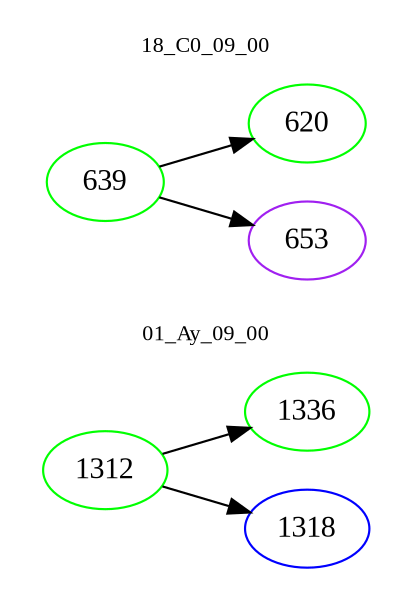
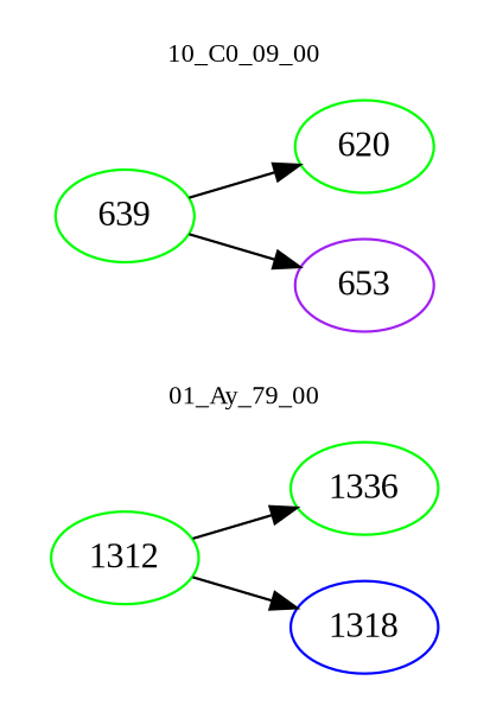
  digraph {
    fontname="Liberation Serif"
    rankdir=LR
    node [color=green fontname="Liberation Serif"]
    edge [color=black fontname="Liberation Serif"]
    n1 [label=1312]
    n2 [color=blue label=1318]
    n3 [label=1336]
    n4 [label=639]
    n5 [color=purple label=653]
    n6 [label=620]
    subgraph cluster_1 {
      color=white
      fontsize=10
-     label="01_Ay_09_00"
+     label="01_Ay_79_00"
      n1
      n2
      n3
    }
    subgraph cluster_2 {
      color=white
      fontsize=10
-     label="18_C0_09_00"
+     label="10_C0_09_00"
      n4
      n5
      n6
    }
    n1 -> n2
    n1 -> n3
    n4 -> n5
    n4 -> n6
  }
